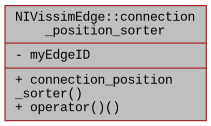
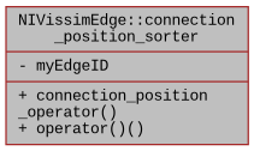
  digraph {
    fontname="Liberation Mono"
-   n1 [color=brown fillcolor=grey75 fontcolor=black fontname="Liberation Mono" fontsize=10 height=0.2 label="{NIVissimEdge::connection\l_position_sorter\n|- myEdgeID\l|+ connection_position\l_sorter()\l+ operator()()\l}" shape=record style=filled width=0.4]
+   n1 [color=brown fillcolor=grey75 fontcolor=black fontname="Liberation Mono" fontsize=10 height=0.2 label="{NIVissimEdge::connection\l_position_sorter\n|- myEdgeID\l|+ connection_position\l_operator()\l+ operator()()\l}" shape=record style=filled width=0.4]
  }
